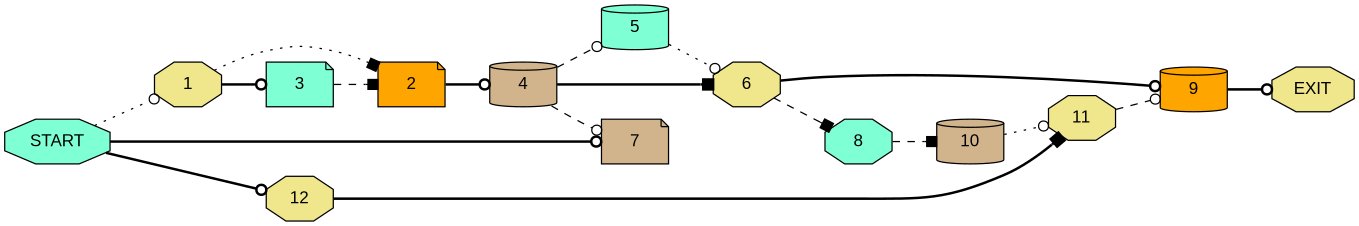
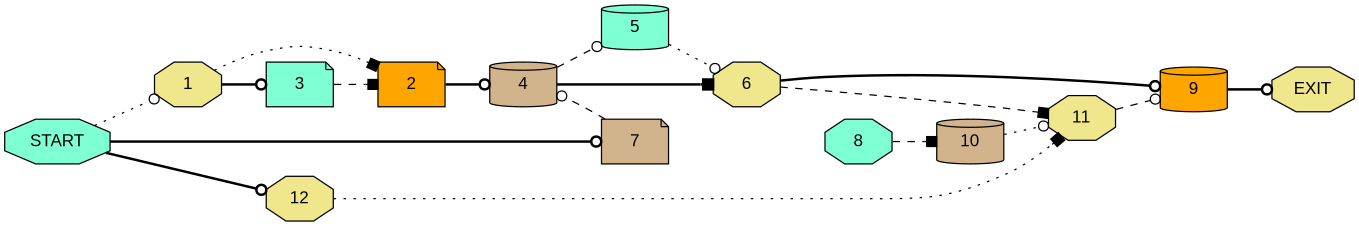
  digraph {
    fontname="Liberation Sans"
    rankdir=LR
    node [fillcolor=khaki fontname="Liberation Sans" shape=octagon style=filled]
    edge [arrowhead=odot fontname="Liberation Sans" style=bold]
    n1 [fillcolor=aquamarine label=START]
    1
    7 [fillcolor=tan shape=note]
    12
    2 [fillcolor=orange shape=note]
    3 [fillcolor=aquamarine shape=note]
    4 [fillcolor=tan shape=cylinder]
    11
    n9 [label=EXIT]
    5 [fillcolor=aquamarine shape=cylinder]
    6
    8 [fillcolor=aquamarine]
    9 [fillcolor=orange shape=cylinder]
    10 [fillcolor=tan shape=cylinder]
    n1 -> 1 [style=dotted]
    n1 -> 7
    n1 -> 12
    1 -> 2 [arrowhead=box style=dotted]
    1 -> 3
-   4 -> 7 [style=dashed]
-   12 -> 11 [arrowhead=box]
+   7 -> 4 [style=dashed]
+   12 -> 11 [arrowhead=box style=dotted]
    2 -> 4
    3 -> 2 [arrowhead=box style=dashed]
    4 -> 5 [style=dashed]
    4 -> 6 [arrowhead=box]
    11 -> 9 [style=dashed]
    5 -> 6 [style=dotted]
-   6 -> 8 [arrowhead=box style=dashed]
+   6 -> 11 [arrowhead=box style=dashed]
    6 -> 9
    8 -> 10 [arrowhead=box style=dashed]
    9 -> n9
    10 -> 11 [style=dotted]
  }
